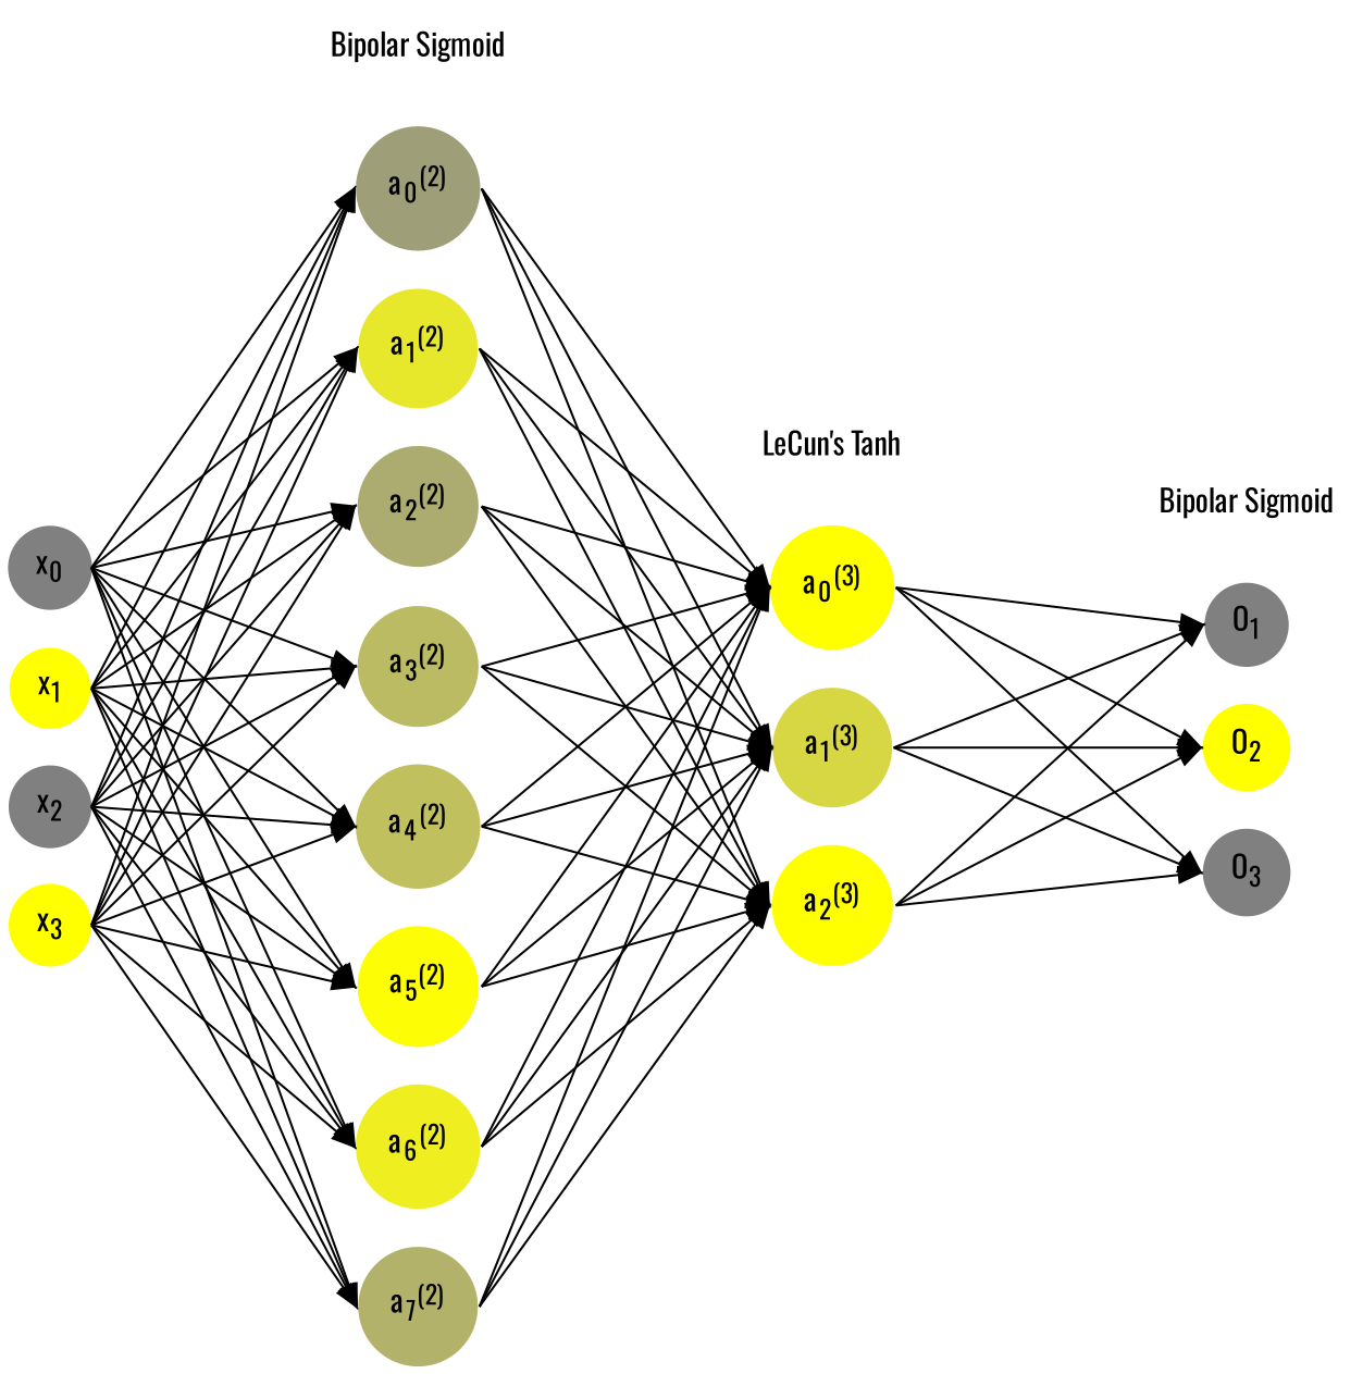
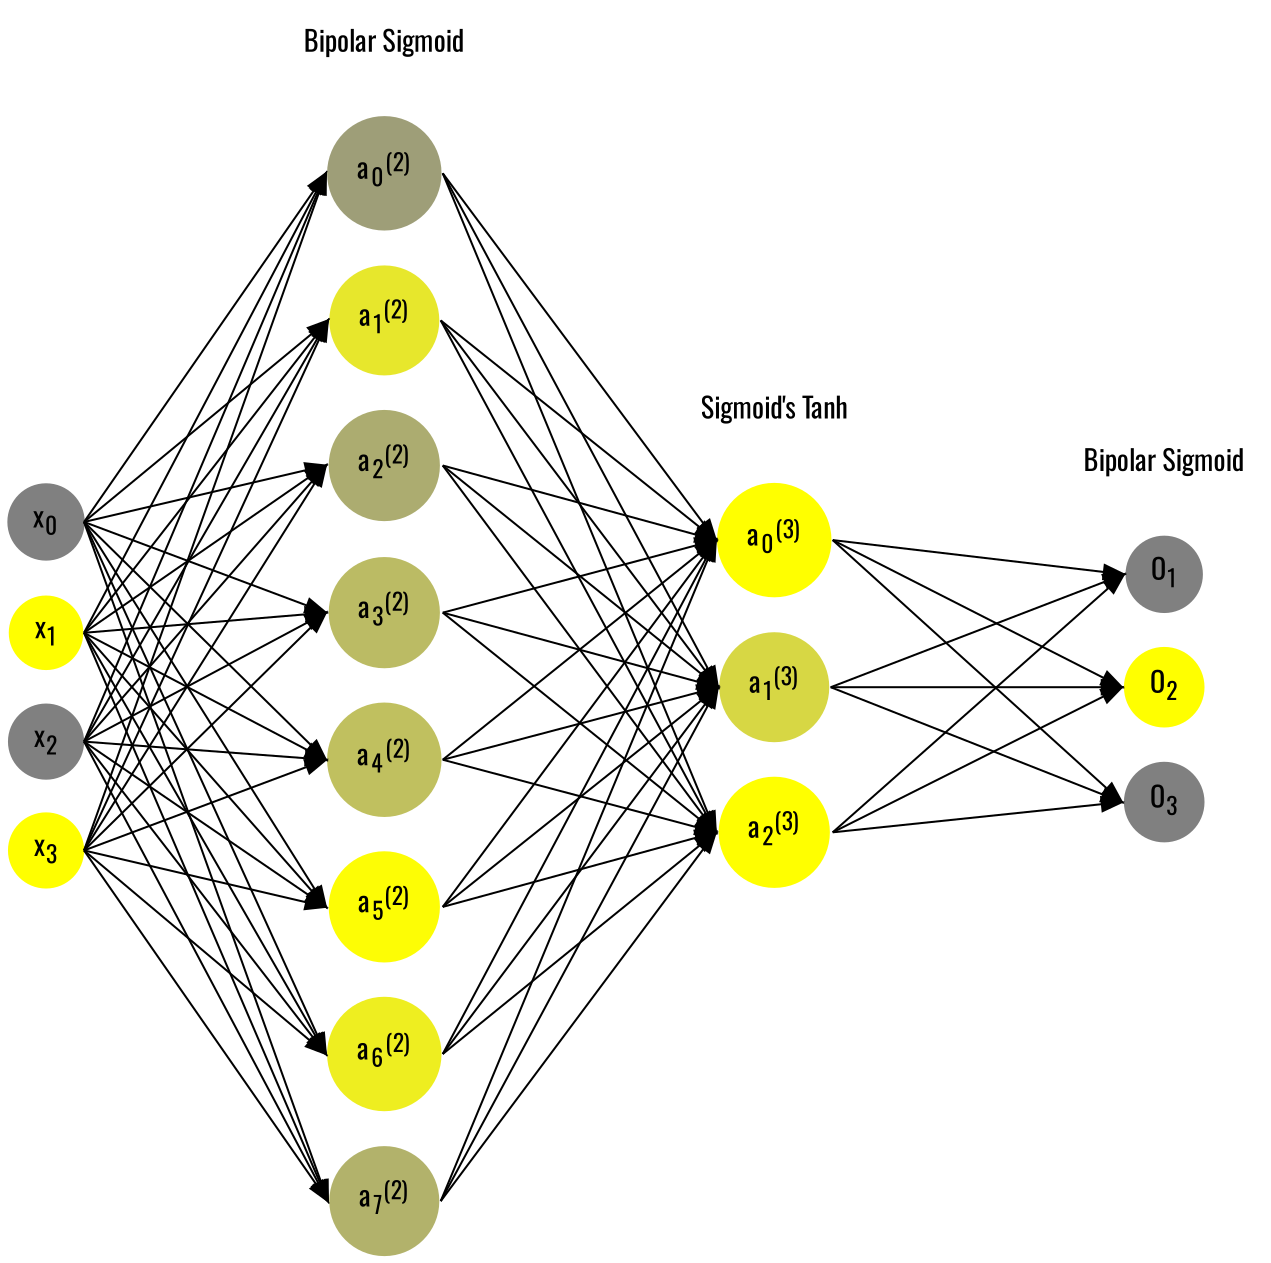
  digraph {
    rankdir=LR
    ranksep=1.4
    splines=false
    fontname=Oswald
    node [color="0.1667, 0.0, 0.5" fillcolor="0.1667, 0.0, 0.5" shape=circle style=filled fontname=Oswald]
    edge [headport=w style=solid tailport=e fontname=Oswald]
    n1 [label=<x<sub>0</sub>>]
    n2 [color="0.1667, 1.0, 1.0" fillcolor="0.1667, 1.0, 1.0" label=<x<sub>1</sub>>]
    n3 [label=<x<sub>2</sub>>]
    n4 [color="0.1667, 1.0, 1.0" fillcolor="0.1667, 1.0, 1.0" label=<x<sub>3</sub>>]
    n5 [color="0.1667, 0.241592, 0.620796" fillcolor="0.1667, 0.241592, 0.620796" label=<a<sub>0</sub><sup>(2)</sup>>]
    n6 [color="0.1667, 0.808353, 0.904177" fillcolor="0.1667, 0.808353, 0.904177" label=<a<sub>1</sub><sup>(2)</sup>>]
    n7 [color="0.1667, 0.349547, 0.674773" fillcolor="0.1667, 0.349547, 0.674773" label=<a<sub>2</sub><sup>(2)</sup>>]
    n8 [color="0.1667, 0.464961, 0.732481" fillcolor="0.1667, 0.464961, 0.732481" label=<a<sub>3</sub><sup>(2)</sup>>]
    n9 [color="0.1667, 0.500765, 0.750382" fillcolor="0.1667, 0.500765, 0.750382" label=<a<sub>4</sub><sup>(2)</sup>>]
    n10 [color="0.1667, 0.978685, 0.989342" fillcolor="0.1667, 0.978685, 0.989342" label=<a<sub>5</sub><sup>(2)</sup>>]
    n11 [color="0.1667, 0.863007, 0.931504" fillcolor="0.1667, 0.863007, 0.931504" label=<a<sub>6</sub><sup>(2)</sup>>]
    n12 [color="0.1667, 0.398140, 0.699070" fillcolor="0.1667, 0.398140, 0.699070" label=<a<sub>7</sub><sup>(2)</sup>>]
    n13 [color="0.1667, 1.025645, 1.012822" fillcolor="0.1667, 1.025645, 1.012822" label=<a<sub>0</sub><sup>(3)</sup>>]
    n14 [color="0.1667, 0.681275, 0.840637" fillcolor="0.1667, 0.681275, 0.840637" label=<a<sub>1</sub><sup>(3)</sup>>]
    n15 [color="0.1667, 1.102098, 1.051049" fillcolor="0.1667, 1.102098, 1.051049" label=<a<sub>2</sub><sup>(3)</sup>>]
    n16 [label=<O<sub>1</sub>>]
    n17 [color="0.1667, 1.0, 1.0" fillcolor="0.1667, 1.0, 1.0" label=<O<sub>2</sub>>]
    n18 [label=<O<sub>3</sub>>]
    n19 [label="Bipolar Sigmoid" shape=plaintext color="" fillcolor="" style=""]
-   n20 [label="LeCun's Tanh" shape=plaintext color="" fillcolor="" style=""]
+   n20 [label="Sigmoid's Tanh" shape=plaintext color="" fillcolor="" style=""]
    n21 [label="Bipolar Sigmoid" shape=plaintext color="" fillcolor="" style=""]
    subgraph sub_1 {
      n1
    }
    subgraph sub_2 {
      n2
    }
    subgraph sub_3 {
      n3
    }
    subgraph sub_4 {
      n4
    }
    subgraph sub_5 {
      n5
    }
    subgraph sub_6 {
      n6
    }
    subgraph sub_7 {
      n7
    }
    subgraph sub_8 {
      n8
    }
    subgraph sub_9 {
      n9
    }
    subgraph sub_10 {
      n10
    }
    subgraph sub_11 {
      n11
    }
    subgraph sub_12 {
      n12
    }
    subgraph sub_13 {
      n13
    }
    subgraph sub_14 {
      n14
    }
    subgraph sub_15 {
      n15
    }
    subgraph sub_16 {
      n16
    }
    subgraph sub_17 {
      n17
    }
    subgraph sub_18 {
      n18
    }
    subgraph sub_19 {
      rank=same
      n1
      n2
      n3
      n4
    }
    subgraph sub_20 {
      rank=same
      n5
      n6
      n7
      n8
      n9
      n10
      n11
      n12
    }
    subgraph sub_21 {
      rank=same
      n13
      n14
      n15
    }
    subgraph sub_22 {
      rank=same
      n16
      n17
      n18
    }
    subgraph sub_23 {
      rank=same
      n5
      n19
    }
    subgraph sub_24 {
      rank=same
      n13
      n20
    }
    subgraph sub_25 {
      rank=same
      n16
      n21
    }
    n1 -> n2 [style=invis]
    n1 -> n5
    n1 -> n6
    n1 -> n7
    n1 -> n8
    n1 -> n9
    n1 -> n10
    n1 -> n11
    n1 -> n12
    n2 -> n3 [style=invis]
    n2 -> n5
    n2 -> n6
    n2 -> n7
    n2 -> n8
    n2 -> n9
    n2 -> n10
    n2 -> n11
    n2 -> n12
    n3 -> n4 [style=invis]
    n3 -> n5
    n3 -> n6
    n3 -> n7
    n3 -> n8
    n3 -> n9
    n3 -> n10
    n3 -> n11
    n3 -> n12
    n4 -> n5
    n4 -> n6
    n4 -> n7
    n4 -> n8
    n4 -> n9
    n4 -> n10
    n4 -> n11
    n4 -> n12
    n5 -> n6 [style=invis]
    n5 -> n13
    n5 -> n14
    n5 -> n15
    n6 -> n7 [style=invis]
    n6 -> n13
    n6 -> n14
    n6 -> n15
    n7 -> n8 [style=invis]
    n7 -> n13
    n7 -> n14
    n7 -> n15
    n8 -> n9 [style=invis]
    n8 -> n13
    n8 -> n14
    n8 -> n15
    n9 -> n10 [style=invis]
    n9 -> n13
    n9 -> n14
    n9 -> n15
    n10 -> n11 [style=invis]
    n10 -> n13
    n10 -> n14
    n10 -> n15
    n11 -> n12 [style=invis]
    n11 -> n13
    n11 -> n14
    n11 -> n15
    n12 -> n13
    n12 -> n14
    n12 -> n15
    n13 -> n14 [style=invis]
    n13 -> n16
    n13 -> n17
    n13 -> n18
    n14 -> n15 [style=invis]
    n14 -> n16
    n14 -> n17
    n14 -> n18
    n15 -> n16
    n15 -> n17
    n15 -> n18
    n16 -> n17 [style=invis]
    n17 -> n18 [style=invis]
    n19 -> n5 [style=invis]
    n20 -> n13 [style=invis]
    n21 -> n16 [style=invis]
  }
